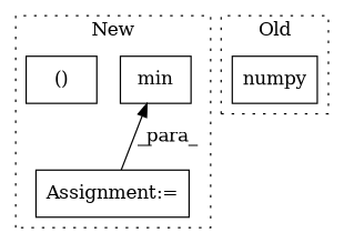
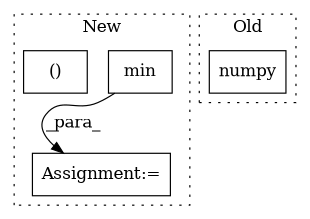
  digraph {
    node [a=32 shape=box]
    n1 [l="4,1" label=min s="17717,17765"]
    n2 [a=106 l=21 label="()" s=17658]
    n3 [a=7 l=9 label="Assignment:=" s=17679]
    n4 [l=7 label=numpy s=17270]
    subgraph cluster_1 {
      label=New
      style=dotted
      n1
      n2
      n3
    }
    subgraph cluster_2 {
      label=Old
      style=dotted
      n4
    }
-   n3 -> n1 [label=_para_]
+   n1 -> n3 [label=_para_]
  }
